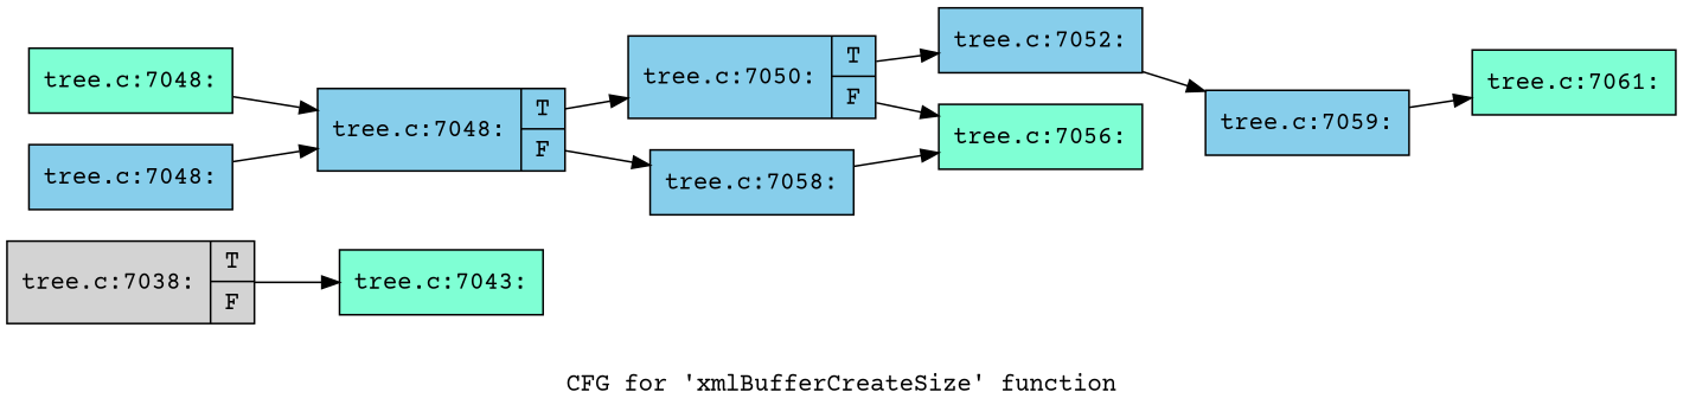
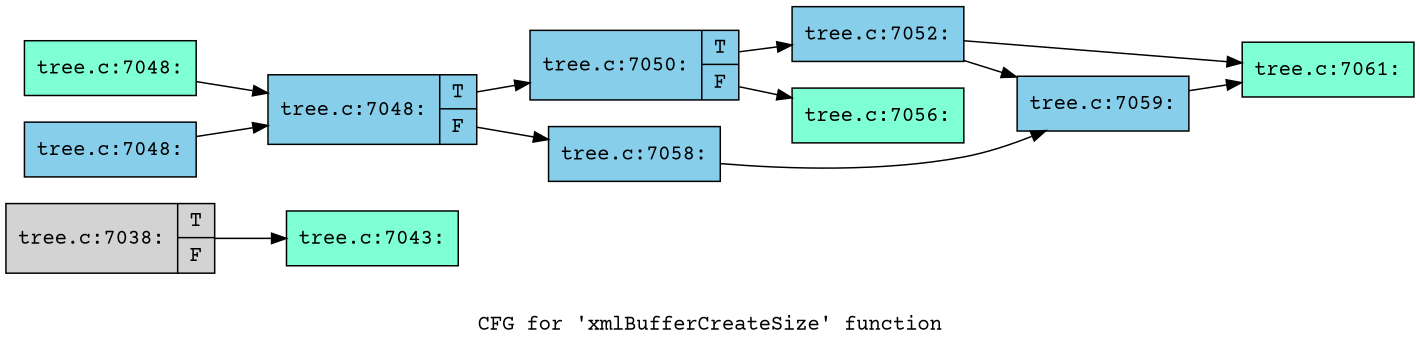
  digraph {
    fontname="Courier Prime"
    label="CFG for 'xmlBufferCreateSize' function"
    rankdir=LR
    node [fillcolor=skyblue fontname="Courier Prime" shape=record style=filled]
    edge [fontname="Courier Prime"]
    n1 [fillcolor=lightgrey label="{tree.c:7038:|{<s0>T|<s1>F}}"]
    n2 [fillcolor=aquamarine label="{tree.c:7043:}"]
    n3 [fillcolor=aquamarine label="{tree.c:7061:}"]
    n4 [fillcolor=aquamarine label="{tree.c:7048:}"]
    n5 [label="{tree.c:7048:|{<s0>T|<s1>F}}"]
    n6 [label="{tree.c:7048:}"]
    n7 [label="{tree.c:7050:|{<s0>T|<s1>F}}"]
    n8 [label="{tree.c:7058:}"]
    n9 [label="{tree.c:7052:}"]
    n10 [fillcolor=aquamarine label="{tree.c:7056:}"]
    n11 [label="{tree.c:7059:}"]
    n1 -> n2
    n4 -> n5
    n5 -> n7
    n5 -> n8
    n6 -> n5
    n7 -> n9
    n7 -> n10
-   n8 -> n10
+   n8 -> n11
+   n9 -> n3
    n9 -> n11
    n11 -> n3
  }
